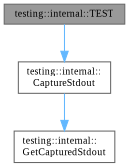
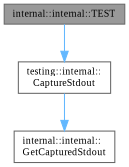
  digraph {
    fontname="Liberation Serif"
    rankdir=TB
    node [color=grey40 fillcolor=white fontname="Liberation Serif" fontsize=10 shape=box style=filled]
    edge [color=steelblue1 fontname="Liberation Serif" fontsize=10 labelfontname=Helvetica labelfontsize=10 style=solid]
-   n1 [color=gray40 fillcolor=grey60 fontcolor=black height=0.2 label="testing::internal::TEST" width=0.4]
+   n1 [color=gray40 fillcolor=grey60 fontcolor=black height=0.2 label="internal::internal::TEST" width=0.4]
    n2 [height=0.2 label="testing::internal::\lCaptureStdout" width=0.4]
-   n3 [height=0.2 label="testing::internal::\lGetCapturedStdout" width=0.4]
+   n3 [height=0.2 label="internal::internal::\lGetCapturedStdout" width=0.4]
    n1 -> n2
    n2 -> n3
  }
